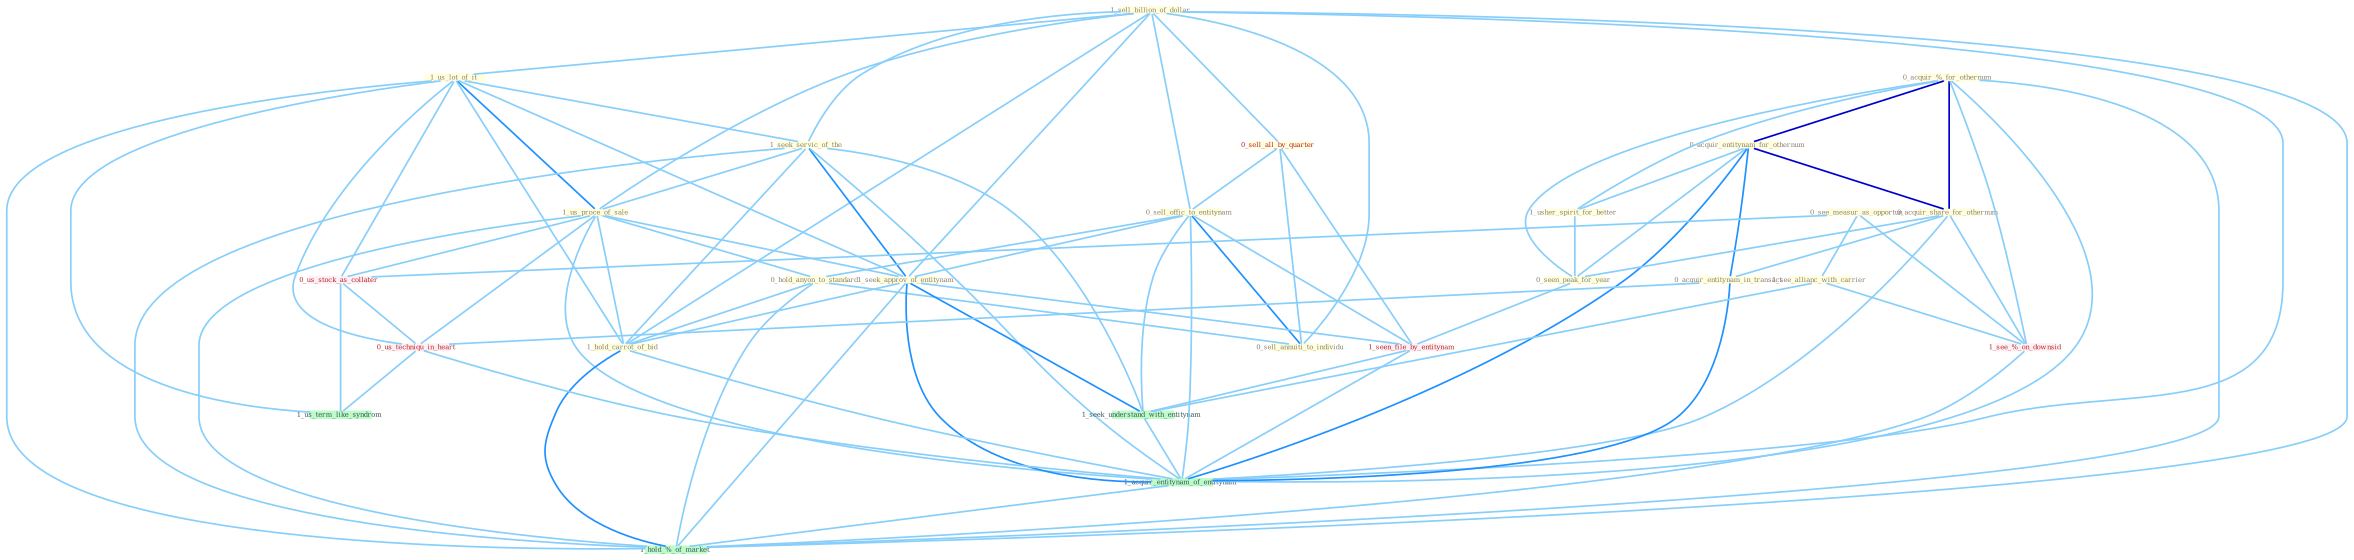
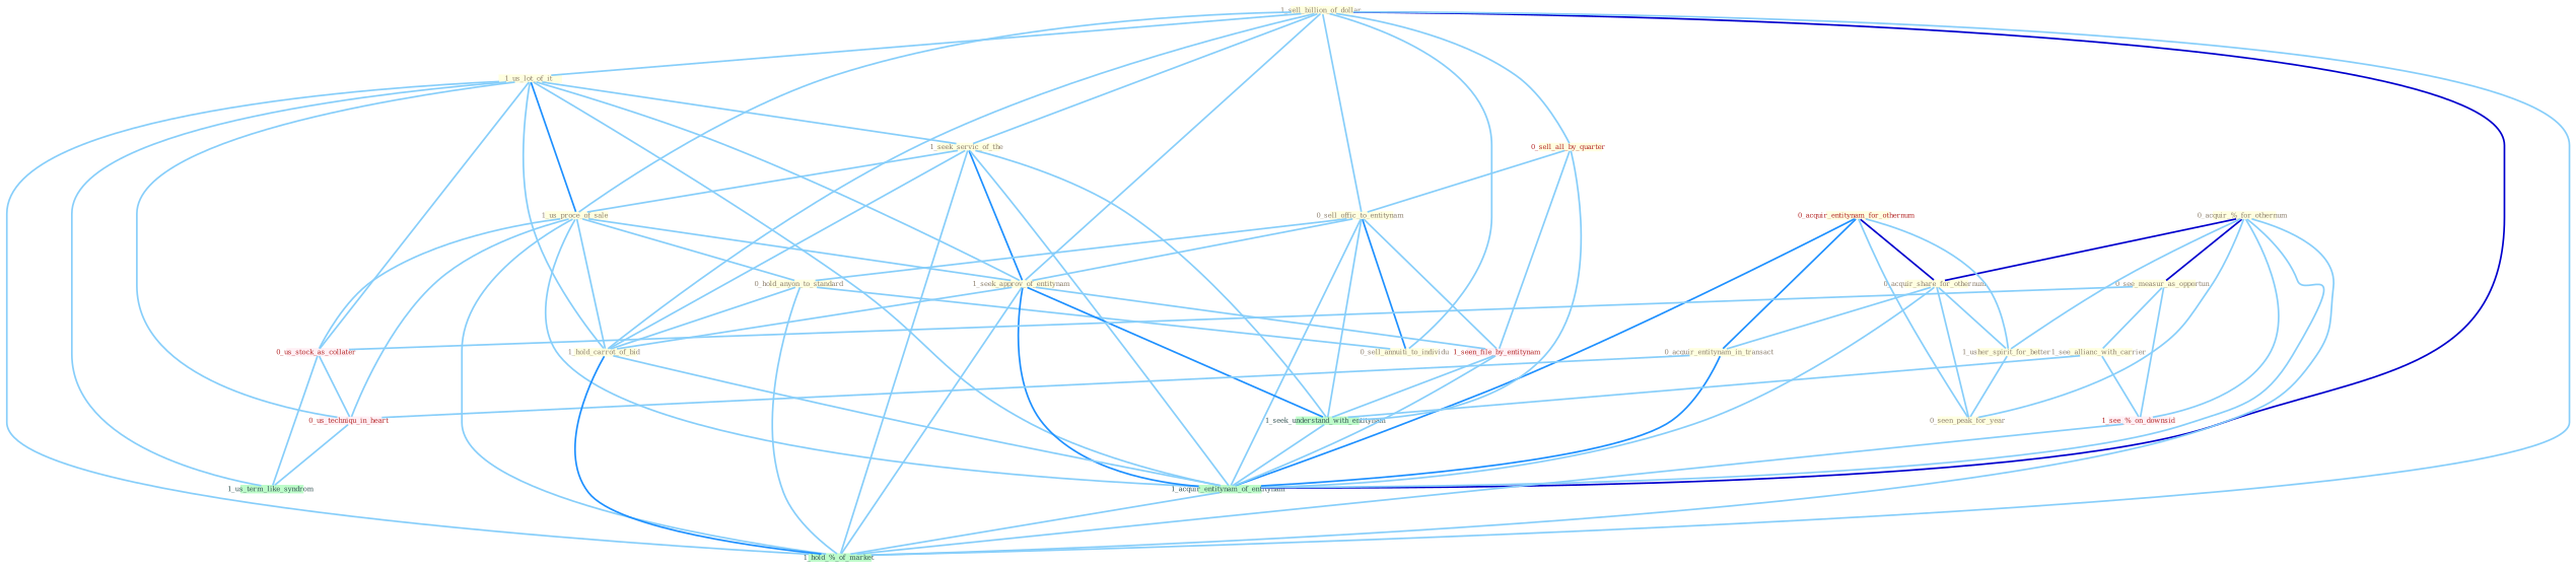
  graph {
    node [color="#ffffe0" fixedsize=true fontcolor="#8b7d6b" fontsize=4 shape=polygon style=filled]
    edge [color="#87cefa" w=1]
    "1_sell_billion_of_dollar " [height=.06 width=.5]
    "1_us_lot_of_it " [height=.06 width=.5]
    "0_acquir_%_for_othernum " [height=.06 width=.5]
    "1_seek_servic_of_the " [height=.06 width=.5]
-   "0_acquir_entitynam_for_othernum " [height=.06 width=.5]
+   "0_acquir_entitynam_for_othernum " [fontcolor="#b22222" height=.06 width=.5]
    "0_acquir_share_for_othernum " [height=.06 width=.5]
    "0_sell_all_by_quarter " [fontcolor="#b22222" height=.06 width=.5]
    "0_sell_offic_to_entitynam " [height=.06 width=.5]
    "0_hold_anyon_to_standard " [height=.06 width=.5]
    "1_us_proce_of_sale " [height=.06 width=.5]
    "0_sell_annuiti_to_individu " [height=.06 width=.5]
    "1_seek_approv_of_entitynam " [height=.06 width=.5]
    "0_see_measur_as_opportun " [height=.06 width=.5]
    "0_acquir_entitynam_in_transact " [height=.06 width=.5]
    "1_usher_spirit_for_better " [height=.06 width=.5]
    "1_see_allianc_with_carrier " [height=.06 width=.5]
    "1_hold_carrot_of_bid " [height=.06 width=.5]
    "0_seen_peak_for_year " [height=.06 width=.5]
    "1_seen_file_by_entitynam " [color="#fff0f5" fontcolor="#b22222" height=.06 width=.5]
    "0_us_stock_as_collater " [color="#fff0f5" fontcolor="#b22222" height=.06 width=.5]
    "0_us_techniqu_in_heart " [color="#fff0f5" fontcolor="#b22222" height=.06 width=.5]
    "1_see_%_on_downsid " [color="#fff0f5" fontcolor="#b22222" height=.06 width=.5]
    "1_acquir_entitynam_of_entitynam " [color="#BDFCC9" fontcolor="#2f4f4f" height=.06 width=.5]
    "1_hold_%_of_market " [color="#BDFCC9" fontcolor="#2f4f4f" height=.06 width=.5]
    "1_us_term_like_syndrom " [color="#BDFCC9" fontcolor="#2f4f4f" height=.06 width=.5]
    "1_seek_understand_with_entitynam " [color="#BDFCC9" fontcolor="#2f4f4f" height=.06 width=.5]
    subgraph sub_1 {
      "1_sell_billion_of_dollar "
      "1_us_lot_of_it "
      "0_acquir_%_for_othernum "
      "1_seek_servic_of_the "
      "0_acquir_entitynam_for_othernum "
      "0_acquir_share_for_othernum "
      "0_sell_all_by_quarter "
      "0_sell_offic_to_entitynam "
      "0_hold_anyon_to_standard "
      "1_us_proce_of_sale "
      "0_sell_annuiti_to_individu "
      "1_seek_approv_of_entitynam "
      "0_see_measur_as_opportun "
      "0_acquir_entitynam_in_transact "
      "1_usher_spirit_for_better "
      "1_see_allianc_with_carrier "
      "1_hold_carrot_of_bid "
      "0_seen_peak_for_year "
    }
    subgraph sub_2 {
      "1_seen_file_by_entitynam "
      "0_us_stock_as_collater "
      "0_us_techniqu_in_heart "
      "1_see_%_on_downsid "
    }
    "1_sell_billion_of_dollar " -- "1_us_lot_of_it "
    "1_sell_billion_of_dollar " -- "1_seek_servic_of_the "
    "1_sell_billion_of_dollar " -- "0_sell_all_by_quarter "
    "1_sell_billion_of_dollar " -- "0_sell_offic_to_entitynam "
    "1_sell_billion_of_dollar " -- "1_us_proce_of_sale "
    "1_sell_billion_of_dollar " -- "0_sell_annuiti_to_individu "
    "1_sell_billion_of_dollar " -- "1_seek_approv_of_entitynam "
    "1_sell_billion_of_dollar " -- "1_hold_carrot_of_bid "
-   "1_sell_billion_of_dollar " -- "1_acquir_entitynam_of_entitynam "
+   "1_sell_billion_of_dollar " -- "1_acquir_entitynam_of_entitynam " [color="#0000cd"]
    "1_sell_billion_of_dollar " -- "1_hold_%_of_market "
    "1_us_lot_of_it " -- "1_seek_servic_of_the "
    "1_us_lot_of_it " -- "1_us_proce_of_sale " [color="#1e90ff" w=2]
    "1_us_lot_of_it " -- "1_seek_approv_of_entitynam "
    "1_us_lot_of_it " -- "1_hold_carrot_of_bid "
    "1_us_lot_of_it " -- "0_us_stock_as_collater "
    "1_us_lot_of_it " -- "0_us_techniqu_in_heart "
-   "0_us_techniqu_in_heart " -- "1_acquir_entitynam_of_entitynam "
+   "1_us_lot_of_it " -- "1_acquir_entitynam_of_entitynam "
    "1_us_lot_of_it " -- "1_hold_%_of_market "
    "1_us_lot_of_it " -- "1_us_term_like_syndrom "
-   "0_acquir_%_for_othernum " -- "0_acquir_entitynam_for_othernum " [color="#0000cd" w=3]
+   "0_acquir_%_for_othernum " -- "0_see_measur_as_opportun " [color="#0000cd" w=3]
    "0_acquir_%_for_othernum " -- "0_acquir_share_for_othernum " [color="#0000cd" w=3]
    "0_acquir_%_for_othernum " -- "1_usher_spirit_for_better "
    "0_acquir_%_for_othernum " -- "0_seen_peak_for_year "
    "0_acquir_%_for_othernum " -- "1_see_%_on_downsid "
    "0_acquir_%_for_othernum " -- "1_acquir_entitynam_of_entitynam "
    "0_acquir_%_for_othernum " -- "1_hold_%_of_market "
    "1_seek_servic_of_the " -- "1_us_proce_of_sale "
    "1_seek_servic_of_the " -- "1_seek_approv_of_entitynam " [color="#1e90ff" w=2]
    "1_seek_servic_of_the " -- "1_hold_carrot_of_bid "
    "1_seek_servic_of_the " -- "1_acquir_entitynam_of_entitynam "
    "1_seek_servic_of_the " -- "1_hold_%_of_market "
    "1_seek_servic_of_the " -- "1_seek_understand_with_entitynam "
    "0_acquir_entitynam_for_othernum " -- "0_acquir_share_for_othernum " [color="#0000cd" w=3]
    "0_acquir_entitynam_for_othernum " -- "0_acquir_entitynam_in_transact " [color="#1e90ff" w=2]
    "0_acquir_entitynam_for_othernum " -- "1_usher_spirit_for_better "
    "0_acquir_entitynam_for_othernum " -- "0_seen_peak_for_year "
    "0_acquir_entitynam_for_othernum " -- "1_acquir_entitynam_of_entitynam " [color="#1e90ff" w=2]
    "0_acquir_share_for_othernum " -- "0_acquir_entitynam_in_transact "
-   "0_acquir_share_for_othernum " -- "1_see_%_on_downsid "
+   "0_acquir_share_for_othernum " -- "1_usher_spirit_for_better "
    "0_acquir_share_for_othernum " -- "0_seen_peak_for_year "
    "0_acquir_share_for_othernum " -- "1_acquir_entitynam_of_entitynam "
    "0_sell_all_by_quarter " -- "0_sell_offic_to_entitynam "
-   "0_sell_all_by_quarter " -- "0_sell_annuiti_to_individu "
+   "0_sell_all_by_quarter " -- "1_seek_understand_with_entitynam "
    "0_sell_all_by_quarter " -- "1_seen_file_by_entitynam "
    "0_sell_offic_to_entitynam " -- "0_hold_anyon_to_standard "
    "0_sell_offic_to_entitynam " -- "0_sell_annuiti_to_individu " [color="#1e90ff" w=2]
    "0_sell_offic_to_entitynam " -- "1_seek_approv_of_entitynam "
    "0_sell_offic_to_entitynam " -- "1_seen_file_by_entitynam "
    "0_sell_offic_to_entitynam " -- "1_acquir_entitynam_of_entitynam "
    "0_sell_offic_to_entitynam " -- "1_seek_understand_with_entitynam "
    "0_hold_anyon_to_standard " -- "0_sell_annuiti_to_individu "
    "0_hold_anyon_to_standard " -- "1_hold_carrot_of_bid "
    "0_hold_anyon_to_standard " -- "1_hold_%_of_market "
    "1_us_proce_of_sale " -- "0_hold_anyon_to_standard "
    "1_us_proce_of_sale " -- "1_seek_approv_of_entitynam "
    "1_us_proce_of_sale " -- "1_hold_carrot_of_bid "
    "1_us_proce_of_sale " -- "0_us_stock_as_collater "
    "1_us_proce_of_sale " -- "0_us_techniqu_in_heart "
    "1_us_proce_of_sale " -- "1_acquir_entitynam_of_entitynam "
    "1_us_proce_of_sale " -- "1_hold_%_of_market "
    "1_seek_approv_of_entitynam " -- "1_hold_carrot_of_bid "
    "1_seek_approv_of_entitynam " -- "1_seen_file_by_entitynam "
    "1_seek_approv_of_entitynam " -- "1_acquir_entitynam_of_entitynam " [color="#1e90ff" w=2]
    "1_seek_approv_of_entitynam " -- "1_hold_%_of_market "
    "1_seek_approv_of_entitynam " -- "1_seek_understand_with_entitynam " [color="#1e90ff" w=2]
    "0_see_measur_as_opportun " -- "1_see_allianc_with_carrier "
    "0_see_measur_as_opportun " -- "0_us_stock_as_collater "
    "0_see_measur_as_opportun " -- "1_see_%_on_downsid "
    "0_acquir_entitynam_in_transact " -- "0_us_techniqu_in_heart "
    "0_acquir_entitynam_in_transact " -- "1_acquir_entitynam_of_entitynam " [color="#1e90ff" w=2]
    "1_usher_spirit_for_better " -- "0_seen_peak_for_year "
    "1_see_allianc_with_carrier " -- "1_see_%_on_downsid "
    "1_see_allianc_with_carrier " -- "1_seek_understand_with_entitynam "
    "1_hold_carrot_of_bid " -- "1_acquir_entitynam_of_entitynam "
    "1_hold_carrot_of_bid " -- "1_hold_%_of_market " [color="#1e90ff" w=2]
-   "0_seen_peak_for_year " -- "1_seen_file_by_entitynam "
    "1_seen_file_by_entitynam " -- "1_acquir_entitynam_of_entitynam "
    "1_seen_file_by_entitynam " -- "1_seek_understand_with_entitynam "
    "0_us_stock_as_collater " -- "0_us_techniqu_in_heart "
    "0_us_stock_as_collater " -- "1_us_term_like_syndrom "
    "0_us_techniqu_in_heart " -- "1_us_term_like_syndrom "
    "1_see_%_on_downsid " -- "1_hold_%_of_market "
    "1_acquir_entitynam_of_entitynam " -- "1_hold_%_of_market "
    "1_seek_understand_with_entitynam " -- "1_acquir_entitynam_of_entitynam "
  }
